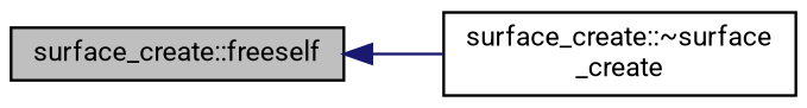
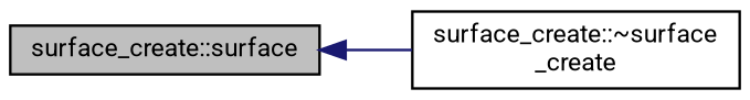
  digraph {
    rankdir=LR
    fontname=Roboto
    node [color=black fontname=Roboto fontsize=10 shape=record style=filled]
-   n1 [fillcolor=grey75 fontcolor=black height=0.2 label="surface_create::freeself" width=0.4]
+   n1 [fillcolor=grey75 fontcolor=black height=0.2 label="surface_create::surface" width=0.4]
    n2 [fillcolor=white height=0.2 label="surface_create::~surface\l_create" width=0.4]
    n1 -> n2 [color=midnightblue dir=back fontname=Roboto fontsize=10 labelfontname=Helvetica labelfontsize=10 style=solid]
  }
